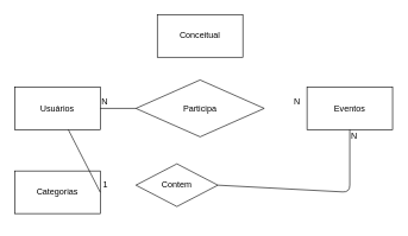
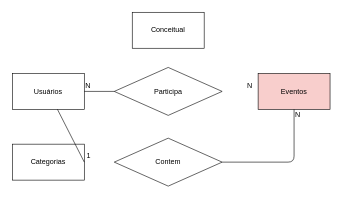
  <mxCell id="0" />
  <mxCell id="1" parent="0" />
  <mxCell id="2" value="Conceitual" style="rounded=0;whiteSpace=wrap;html=1;" vertex="1" parent="1"><mxGeometry x="220" y="20" width="120" height="60" as="geometry" /></mxCell>
  <mxCell id="3" value="Usuários" style="rounded=0;whiteSpace=wrap;html=1;" vertex="1" parent="1"><mxGeometry x="20" y="122" width="120" height="60" as="geometry" /></mxCell>
  <mxCell id="4" value="Participa" style="rhombus;whiteSpace=wrap;html=1;" vertex="1" parent="1"><mxGeometry x="190" y="112" width="180" height="80" as="geometry" /></mxCell>
  <mxCell id="5" value="" style="endArrow=none;html=1;exitX=1;exitY=0.5;exitDx=0;exitDy=0;entryX=0;entryY=0.5;entryDx=0;entryDy=0;" edge="1" parent="1" source="3" target="4"><mxGeometry width="50" height="50" relative="1" as="geometry"><mxPoint x="90" y="80" as="sourcePoint" /><mxPoint x="140" y="30" as="targetPoint" /></mxGeometry></mxCell>
- <mxCell id="6" value="Eventos" style="rounded=0;whiteSpace=wrap;html=1;" vertex="1" parent="1"><mxGeometry x="430" y="122" width="120" height="60" as="geometry" /></mxCell>
+ <mxCell id="6" value="Eventos" style="rounded=0;whiteSpace=wrap;html=1;fillColor=#f8cecc;" vertex="1" parent="1"><mxGeometry x="430" y="122" width="120" height="60" as="geometry" /></mxCell>
  <mxCell id="7" value="Categorias" style="rounded=0;whiteSpace=wrap;html=1;" vertex="1" parent="1"><mxGeometry x="20" y="240" width="120" height="60" as="geometry" /></mxCell>
- <mxCell id="8" value="Contem" style="rhombus;whiteSpace=wrap;html=1;" vertex="1" parent="1"><mxGeometry x="190" y="230" width="115" height="60" as="geometry" /></mxCell>
+ <mxCell id="8" value="Contem" style="rhombus;whiteSpace=wrap;html=1;" vertex="1" parent="1"><mxGeometry x="190" y="230" width="180" height="80" as="geometry" /></mxCell>
  <mxCell id="9" value="" style="endArrow=none;html=1;entryX=1;entryY=0.5;entryDx=0;entryDy=0;exitX=0.5;exitY=1;exitDx=0;exitDy=0;" edge="1" parent="1" source="6" target="8"><mxGeometry width="50" height="50" relative="1" as="geometry"><mxPoint x="20" y="380" as="sourcePoint" /><mxPoint x="70" y="330" as="targetPoint" /><Array as="points"><mxPoint x="490" y="270" /></Array></mxGeometry></mxCell>
  <mxCell id="10" value="" style="endArrow=none;html=1;exitX=1;exitY=0.5;exitDx=0;exitDy=0;" edge="1" parent="1" source="7" target="3"><mxGeometry width="50" height="50" relative="1" as="geometry"><mxPoint x="230" y="410" as="sourcePoint" /><mxPoint x="280" y="360" as="targetPoint" /></mxGeometry></mxCell>
  <mxCell id="11" value="N" style="text;html=1;resizable=0;points=[];autosize=1;align=left;verticalAlign=top;spacingTop=-4;" vertex="1" parent="1"><mxGeometry x="140" y="132" width="20" height="20" as="geometry" /></mxCell>
  <mxCell id="12" value="N" style="text;html=1;resizable=0;points=[];autosize=1;align=left;verticalAlign=top;spacingTop=-4;" vertex="1" parent="1"><mxGeometry x="410" y="132" width="20" height="20" as="geometry" /></mxCell>
  <mxCell id="13" value="N" style="text;html=1;resizable=0;points=[];autosize=1;align=left;verticalAlign=top;spacingTop=-4;" vertex="1" parent="1"><mxGeometry x="490" y="182" width="20" height="20" as="geometry" /></mxCell>
  <mxCell id="14" value="1" style="text;html=1;resizable=0;points=[];autosize=1;align=left;verticalAlign=top;spacingTop=-4;" vertex="1" parent="1"><mxGeometry x="142" y="250" width="20" height="20" as="geometry" /></mxCell>
